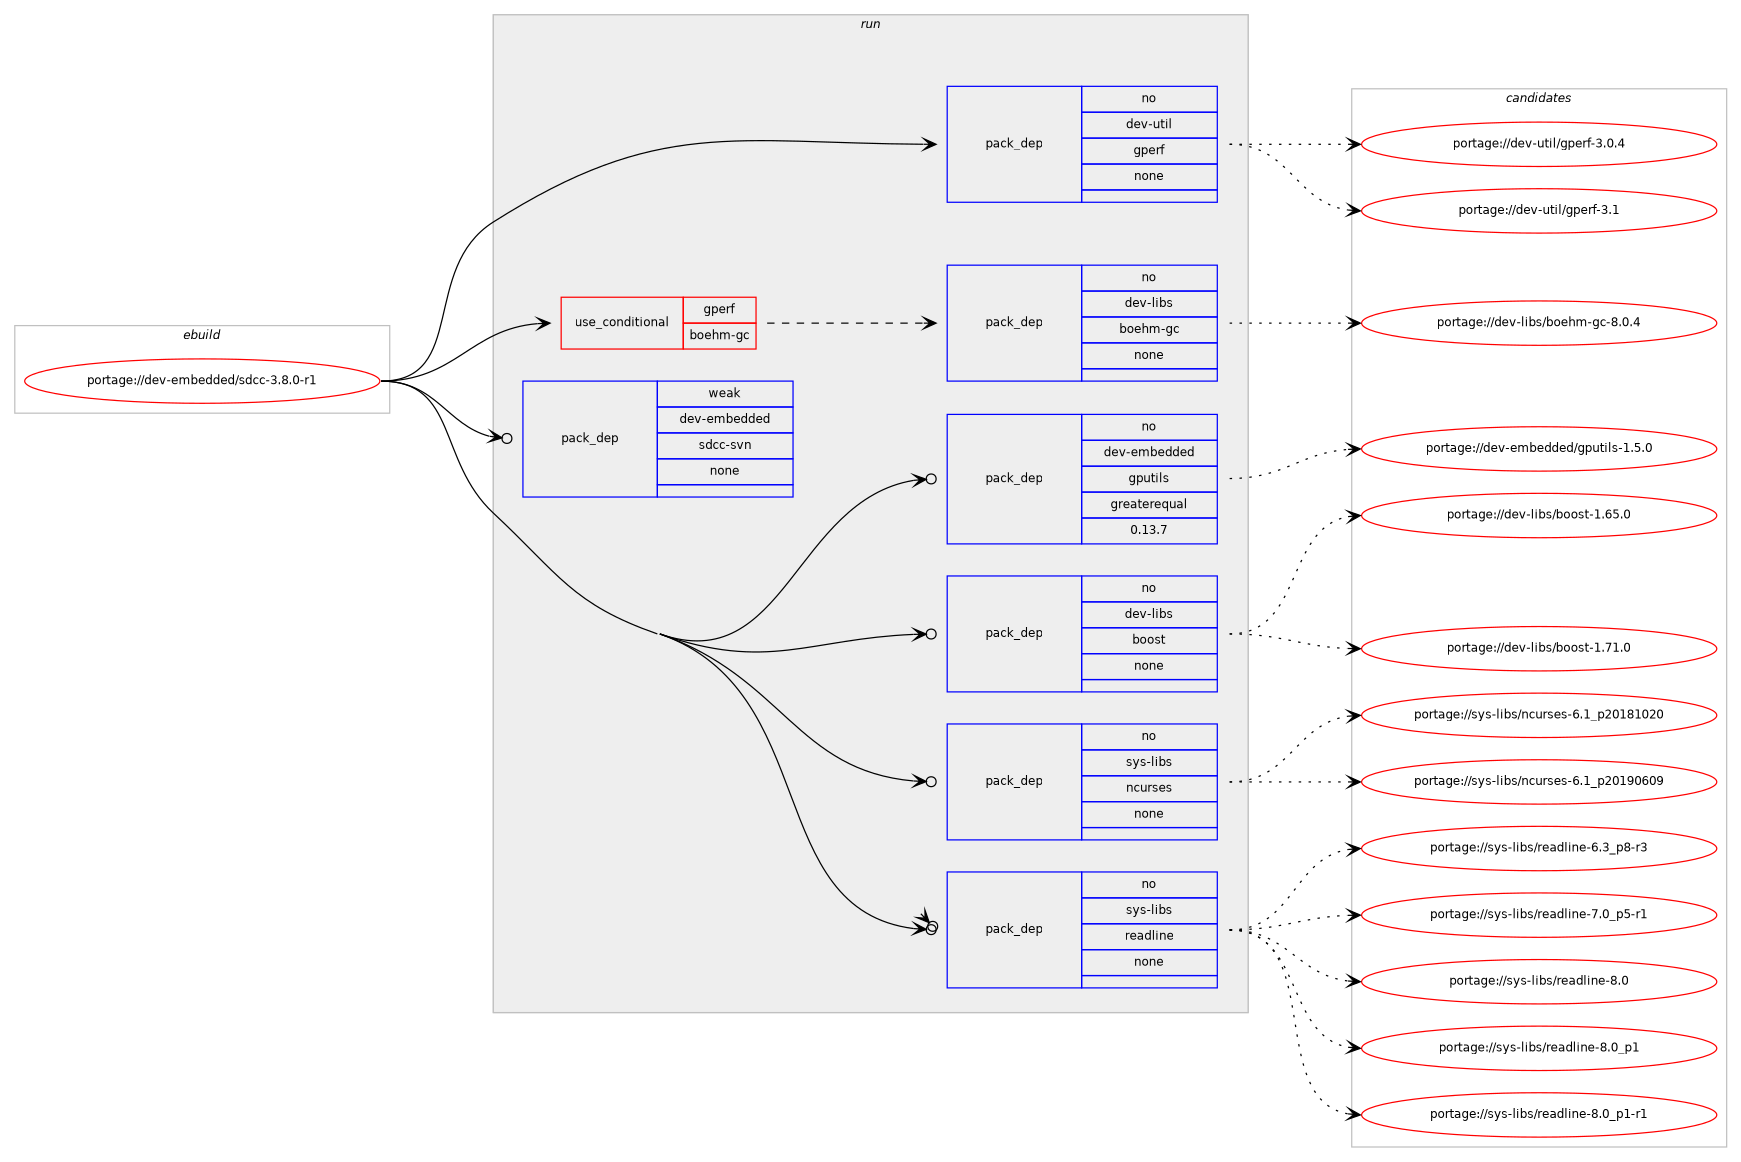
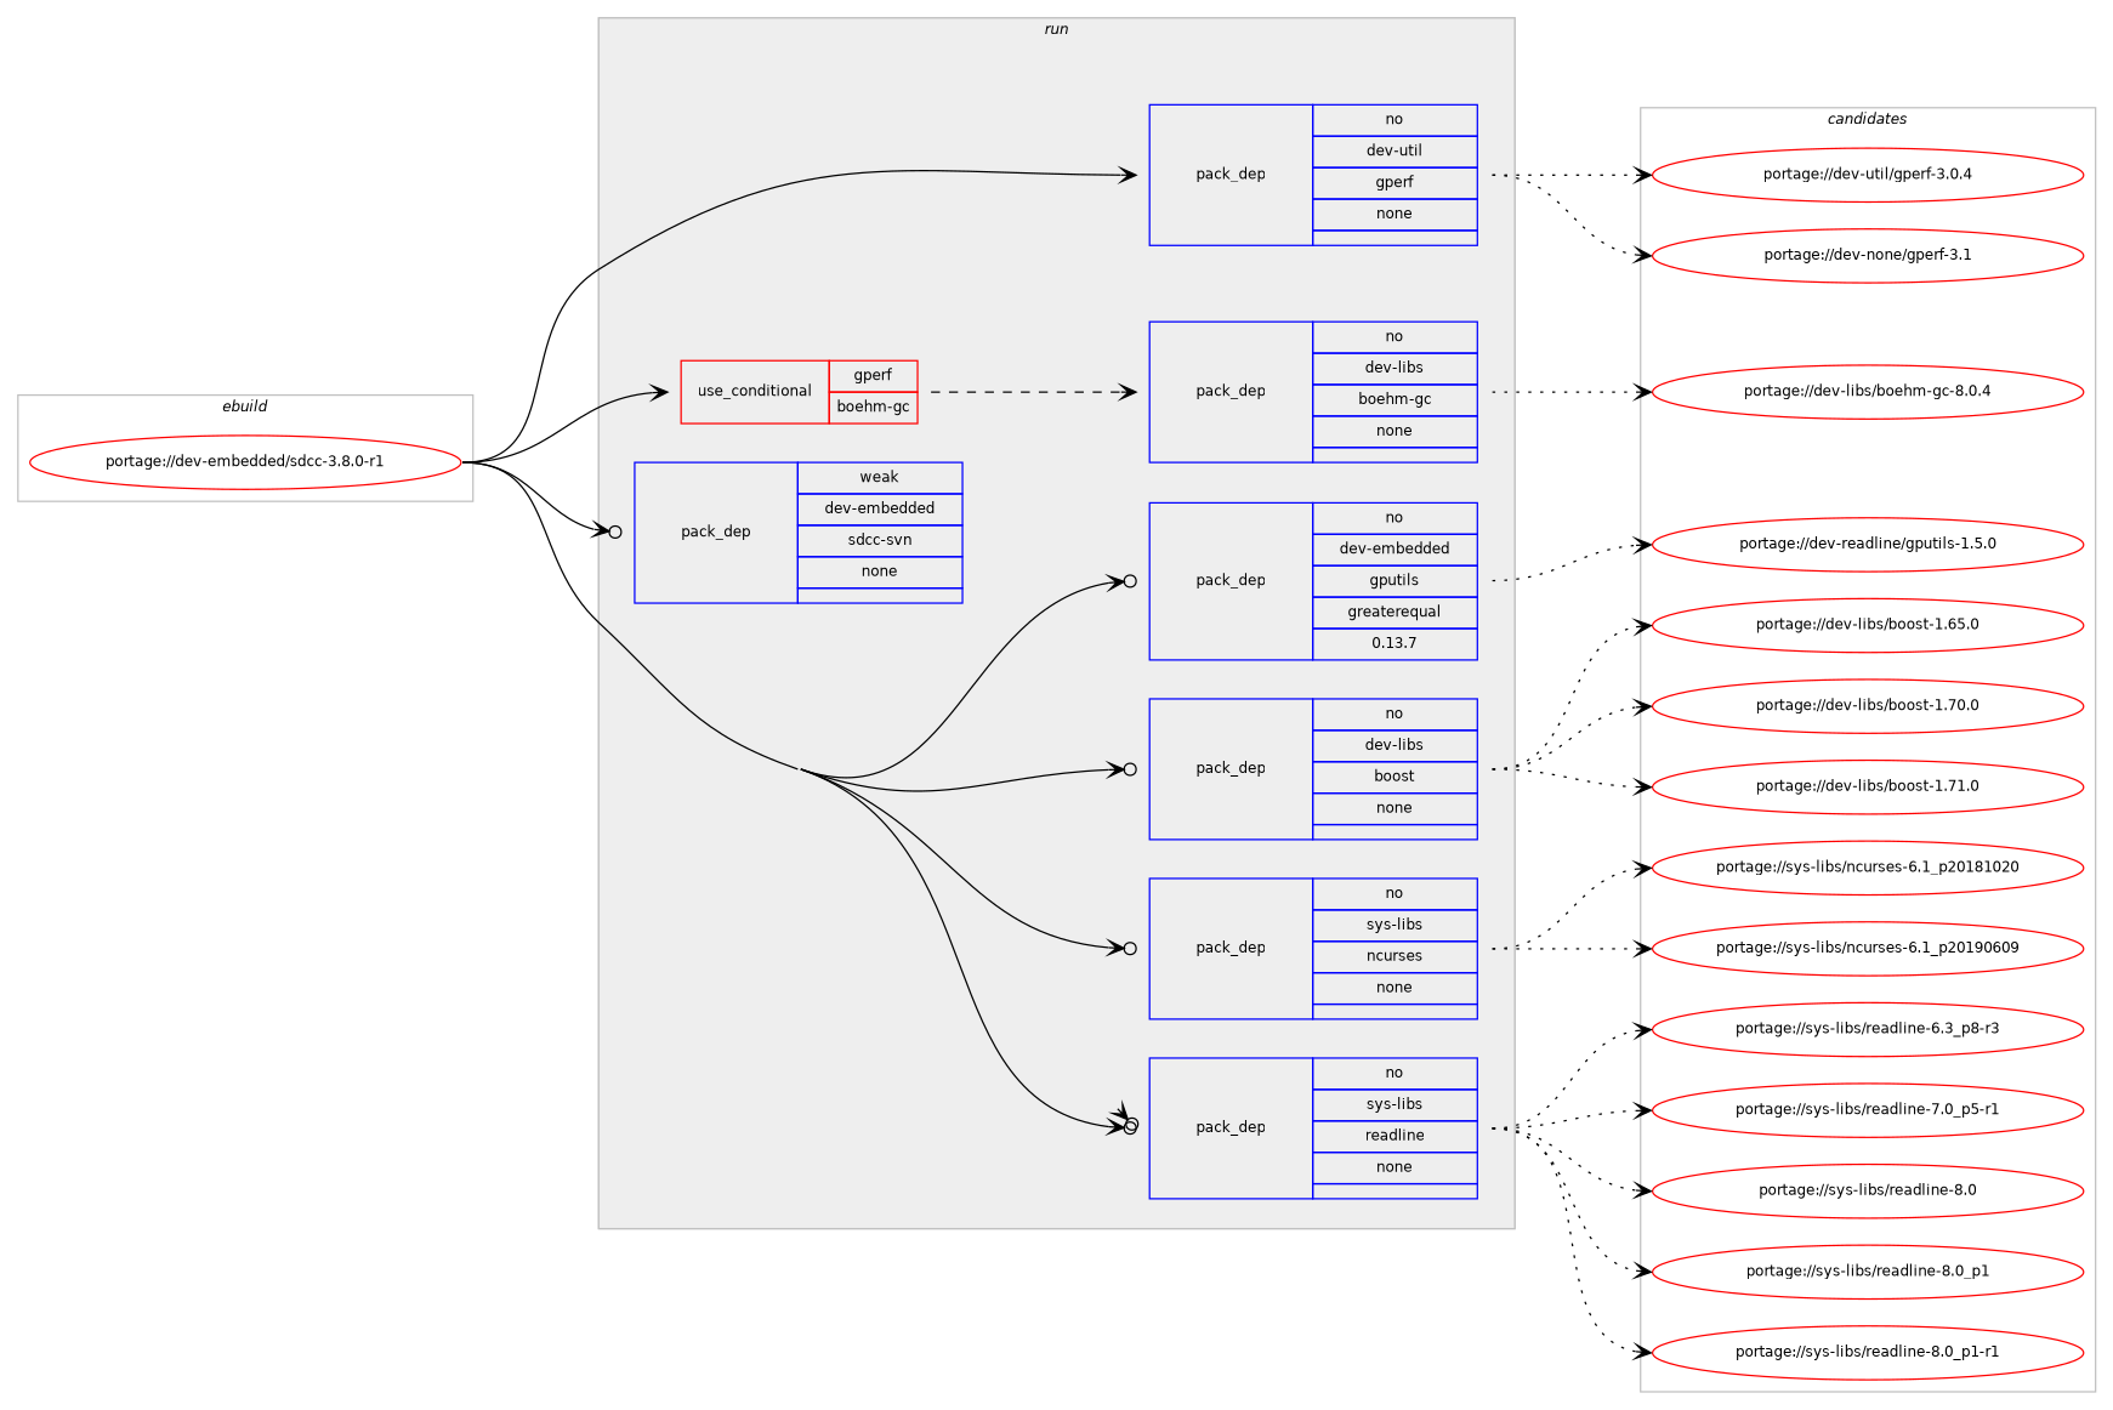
  digraph {
    compound=true
    concentrate=true
    fontname=Helvetica
    fontsize=10
    newrank=true
    rankdir=LR
    ranksep=1.5
    node [color=red fontname=Helvetica fontsize=10]
    edge [arrowhead=vee headport=w style=dotted tailport=e weight=100]
    n1 [label="portage://dev-embedded/sdcc-3.8.0-r1" width=4]
    n2 [color=blue label=<<TABLE BORDER="0" CELLBORDER="1" CELLSPACING="0" CELLPADDING="4" WIDTH="220"><TR><TD ROWSPAN="6" CELLPADDING="30">pack_dep</TD></TR><TR><TD WIDTH="110">no</TD></TR><TR><TD>dev-util</TD></TR><TR><TD>gperf</TD></TR><TR><TD>none</TD></TR><TR><TD></TD></TR></TABLE>> shape=none]
    n3 [color=blue label=<<TABLE BORDER="0" CELLBORDER="1" CELLSPACING="0" CELLPADDING="4" WIDTH="220"><TR><TD ROWSPAN="6" CELLPADDING="30">pack_dep</TD></TR><TR><TD WIDTH="110">no</TD></TR><TR><TD>dev-libs</TD></TR><TR><TD>boehm-gc</TD></TR><TR><TD>none</TD></TR><TR><TD></TD></TR></TABLE>> shape=none]
    n4 [label=<<TABLE BORDER="0" CELLBORDER="1" CELLSPACING="0" CELLPADDING="4"><TR><TD ROWSPAN="3" CELLPADDING="10">use_conditional</TD></TR><TR><TD>gperf</TD></TR><TR><TD>boehm-gc</TD></TR></TABLE>> shape=none]
    n5 [color=blue label=<<TABLE BORDER="0" CELLBORDER="1" CELLSPACING="0" CELLPADDING="4" WIDTH="220"><TR><TD ROWSPAN="6" CELLPADDING="30">pack_dep</TD></TR><TR><TD WIDTH="110">no</TD></TR><TR><TD>dev-embedded</TD></TR><TR><TD>gputils</TD></TR><TR><TD>greaterequal</TD></TR><TR><TD>0.13.7</TD></TR></TABLE>> shape=none]
    n6 [color=blue label=<<TABLE BORDER="0" CELLBORDER="1" CELLSPACING="0" CELLPADDING="4" WIDTH="220"><TR><TD ROWSPAN="6" CELLPADDING="30">pack_dep</TD></TR><TR><TD WIDTH="110">no</TD></TR><TR><TD>dev-libs</TD></TR><TR><TD>boost</TD></TR><TR><TD>none</TD></TR><TR><TD></TD></TR></TABLE>> shape=none]
    n7 [color=blue label=<<TABLE BORDER="0" CELLBORDER="1" CELLSPACING="0" CELLPADDING="4" WIDTH="220"><TR><TD ROWSPAN="6" CELLPADDING="30">pack_dep</TD></TR><TR><TD WIDTH="110">no</TD></TR><TR><TD>sys-libs</TD></TR><TR><TD>ncurses</TD></TR><TR><TD>none</TD></TR><TR><TD></TD></TR></TABLE>> shape=none]
    n8 [color=blue label=<<TABLE BORDER="0" CELLBORDER="1" CELLSPACING="0" CELLPADDING="4" WIDTH="220"><TR><TD ROWSPAN="6" CELLPADDING="30">pack_dep</TD></TR><TR><TD WIDTH="110">no</TD></TR><TR><TD>sys-libs</TD></TR><TR><TD>readline</TD></TR><TR><TD>none</TD></TR><TR><TD></TD></TR></TABLE>> shape=none]
    n9 [color=blue label=<<TABLE BORDER="0" CELLBORDER="1" CELLSPACING="0" CELLPADDING="4" WIDTH="220"><TR><TD ROWSPAN="6" CELLPADDING="30">pack_dep</TD></TR><TR><TD WIDTH="110">weak</TD></TR><TR><TD>dev-embedded</TD></TR><TR><TD>sdcc-svn</TD></TR><TR><TD>none</TD></TR><TR><TD></TD></TR></TABLE>> shape=none]
    n10 [label="portage://dev-util/gperf-3.0.4" width=4]
-   n11 [label="portage://dev-util/gperf-3.1" width=4]
+   n11 [label="portage://dev-none/gperf-3.1" width=4]
    n12 [label="portage://dev-libs/boehm-gc-8.0.4" width=4]
-   n13 [label="portage://dev-embedded/gputils-1.5.0" width=4]
+   n13 [label="portage://dev-readline/gputils-1.5.0" width=4]
    n14 [label="portage://dev-libs/boost-1.65.0" width=4]
+   n15 [label="portage://dev-libs/boost-1.70.0" width=4]
    n16 [label="portage://dev-libs/boost-1.71.0" width=4]
    n17 [label="portage://sys-libs/ncurses-6.1_p20181020" width=4]
    n18 [label="portage://sys-libs/ncurses-6.1_p20190609" width=4]
    n19 [label="portage://sys-libs/readline-6.3_p8-r3" width=4]
    n20 [label="portage://sys-libs/readline-7.0_p5-r1" width=4]
    n21 [label="portage://sys-libs/readline-8.0" width=4]
    n22 [label="portage://sys-libs/readline-8.0_p1" width=4]
    n23 [label="portage://sys-libs/readline-8.0_p1-r1" width=4]
    subgraph cluster_1 {
      color=gray
      label=<<i>ebuild</i>>
      rank=same
      n1
    }
    subgraph cluster_2 {
      color=gray
      label=<<i>dependencies</i>>
      subgraph cluster_3 {
        color=gray
        fillcolor="#eeeeee"
        label=<<i>compile</i>>
        style=filled
        subgraph sub_4 {
          color=gray
          fillcolor="#eeeeee"
          label=<<i>compile</i>>
          style=filled
          n2
        }
      }
      subgraph cluster_5 {
        color=gray
        fillcolor="#eeeeee"
        label=<<i>compile and run</i>>
        style=filled
        subgraph sub_6 {
          color=gray
          fillcolor="#eeeeee"
          label=<<i>compile and run</i>>
          style=filled
          n4
          subgraph sub_7 {
            color=gray
            fillcolor="#eeeeee"
            label=<<i>compile and run</i>>
            style=filled
            n3
          }
        }
        subgraph sub_8 {
          color=gray
          fillcolor="#eeeeee"
          label=<<i>compile and run</i>>
          style=filled
          n5
        }
        subgraph sub_9 {
          color=gray
          fillcolor="#eeeeee"
          label=<<i>compile and run</i>>
          style=filled
          n6
        }
        subgraph sub_10 {
          color=gray
          fillcolor="#eeeeee"
          label=<<i>compile and run</i>>
          style=filled
          n7
        }
        subgraph sub_11 {
          color=gray
          fillcolor="#eeeeee"
          label=<<i>compile and run</i>>
          style=filled
          n8
        }
        subgraph sub_12 {
          color=gray
          fillcolor="#eeeeee"
          label=<<i>compile and run</i>>
          style=filled
          n9
        }
      }
      subgraph cluster_13 {
        color=gray
        fillcolor="#eeeeee"
        label=<<i>run</i>>
        style=filled
      }
    }
    subgraph cluster_14 {
      color=gray
      label=<<i>candidates</i>>
      rank=same
      subgraph sub_15 {
        color=black
        label=<<i>candidates</i>>
        nodesep=1
        rank=same
        n10
        n11
      }
      subgraph sub_16 {
        color=black
        label=<<i>candidates</i>>
        nodesep=1
        rank=same
        n12
      }
      subgraph sub_17 {
        color=black
        label=<<i>candidates</i>>
        nodesep=1
        rank=same
        n13
      }
      subgraph sub_18 {
        color=black
        label=<<i>candidates</i>>
        nodesep=1
        rank=same
        n14
+       n15
        n16
      }
      subgraph sub_19 {
        color=black
        label=<<i>candidates</i>>
        nodesep=1
        rank=same
        n17
        n18
      }
      subgraph sub_20 {
        color=black
        label=<<i>candidates</i>>
        nodesep=1
        rank=same
        n19
        n20
        n21
        n22
        n23
      }
      subgraph sub_21 {
        color=black
        label=<<i>candidates</i>>
        nodesep=1
        rank=same
      }
    }
    n1 -> n2 [style=solid weight=20]
    n1 -> n4 [style=solid weight=20]
    n1 -> n5 [arrowhead=odotvee style=solid weight=20]
    n1 -> n6 [arrowhead=odotvee style=solid weight=20]
    n1 -> n7 [arrowhead=odotvee style=solid weight=20]
    n1 -> n8 [arrowhead=odotvee style=solid weight=20]
    n1 -> n9 [arrowhead=odotvee style=solid weight=20]
    n2 -> n10
    n2 -> n11
    n3 -> n12
    n4 -> n3 [style=dashed weight=20]
    n5 -> n13
    n6 -> n14
+   n6 -> n15
    n6 -> n16
    n7 -> n17
    n7 -> n18
    n8 -> n19
    n8 -> n20
    n8 -> n21
    n8 -> n22
    n8 -> n23
  }
